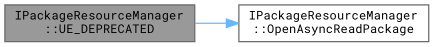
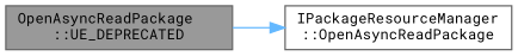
  digraph {
    rankdir=LR
    fontname="Roboto Mono"
    node [fontname="Roboto Mono" fontsize=10 shape=box style=filled]
-   n1 [color=gray40 fillcolor=grey60 fontcolor=black height=0.2 label="IPackageResourceManager\l::UE_DEPRECATED" width=0.4]
+   n1 [color=gray40 fillcolor=grey60 fontcolor=black height=0.2 label="OpenAsyncReadPackage\l::UE_DEPRECATED" width=0.4]
    n2 [color=grey40 fillcolor=white height=0.2 label="IPackageResourceManager\l::OpenAsyncReadPackage" width=0.4]
    n1 -> n2 [color=steelblue1 fontname="Roboto Mono" fontsize=10 labelfontname=Helvetica labelfontsize=10 style=solid]
  }
